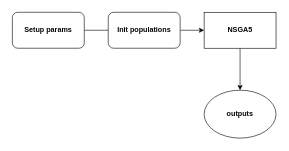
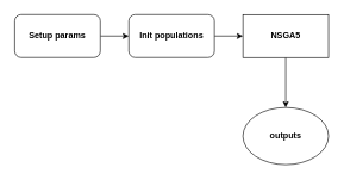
  <mxCell id="0" />
  <mxCell id="1" parent="0" />
- <mxCell id="2" value="" style="edgeStyle=none;html=1;fontStyle=1;endArrow=none;" edge="1" parent="1" source="3" target="5"><mxGeometry relative="1" as="geometry" /></mxCell>
+ <mxCell id="2" value="" style="edgeStyle=none;html=1;fontStyle=1" edge="1" parent="1" source="3" target="5"><mxGeometry relative="1" as="geometry" /></mxCell>
  <mxCell id="3" value="Setup params" style="rounded=1;whiteSpace=wrap;html=1;fontStyle=1" vertex="1" parent="1"><mxGeometry x="20" y="20" width="120" height="60" as="geometry" /></mxCell>
  <mxCell id="4" value="" style="edgeStyle=none;html=1;fontStyle=1" edge="1" parent="1" source="5" target="7"><mxGeometry relative="1" as="geometry" /></mxCell>
  <mxCell id="5" value="Init populations" style="rounded=1;whiteSpace=wrap;html=1;fontStyle=1" vertex="1" parent="1"><mxGeometry x="180" y="20" width="120" height="60" as="geometry" /></mxCell>
  <mxCell id="6" value="" style="edgeStyle=none;html=1;fontStyle=1" edge="1" parent="1" source="7" target="8"><mxGeometry relative="1" as="geometry" /></mxCell>
  <mxCell id="7" value="NSGA5" style="rounded=1;whiteSpace=wrap;html=1;arcSize=0;fontStyle=1" vertex="1" parent="1"><mxGeometry x="340" y="20" width="120" height="60" as="geometry" /></mxCell>
  <mxCell id="8" value="outputs" style="ellipse;whiteSpace=wrap;html=1;fontStyle=1" vertex="1" parent="1"><mxGeometry x="340" y="150" width="120" height="80" as="geometry" /></mxCell>
